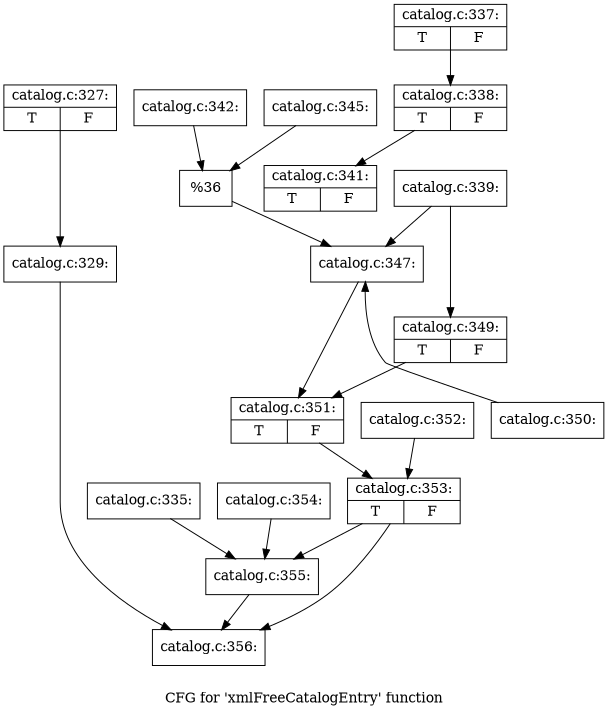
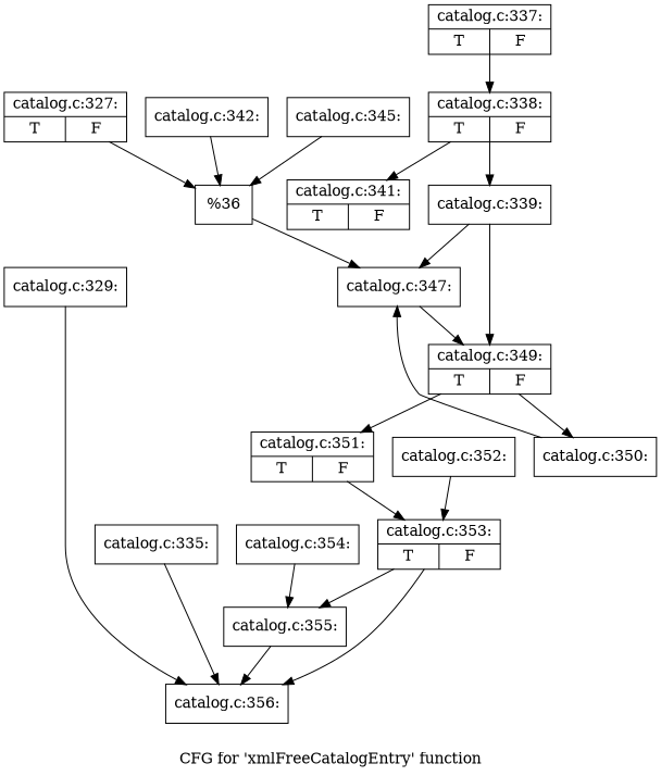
  digraph {
    label="CFG for 'xmlFreeCatalogEntry' function"
    node [shape=record]
    n1 [label="{catalog.c:327:|{<s0>T|<s1>F}}"]
    n2 [label="{catalog.c:329:}"]
    n3 [label="{catalog.c:356:}"]
    n4 [label="{catalog.c:335:}"]
    n5 [label="{catalog.c:337:|{<s0>T|<s1>F}}"]
    n6 [label="{catalog.c:338:|{<s0>T|<s1>F}}"]
    n7 [label="{catalog.c:339:}"]
    n8 [label="{catalog.c:341:|{<s0>T|<s1>F}}"]
    n9 [label="{catalog.c:349:|{<s0>T|<s1>F}}"]
    n10 [label="{catalog.c:350:}"]
    n11 [label="{catalog.c:351:|{<s0>T|<s1>F}}"]
    n12 [label="{catalog.c:347:}"]
    n13 [label="{catalog.c:353:|{<s0>T|<s1>F}}"]
    n14 [label="{catalog.c:342:}"]
    n15 [label="{%36}"]
    n16 [label="{catalog.c:345:}"]
    n17 [label="{catalog.c:352:}"]
    n18 [label="{catalog.c:355:}"]
    n19 [label="{catalog.c:354:}"]
-   n1 -> n2
+   n1 -> n15
    n2 -> n3
-   n4 -> n18
+   n4 -> n3
    n5 -> n6
+   n6 -> n7
    n6 -> n8
    n7 -> n9
    n7 -> n12
+   n9 -> n10
    n9 -> n11
    n10 -> n12
    n11 -> n13
-   n12 -> n11
+   n12 -> n9
    n13 -> n3
    n13 -> n18
    n14 -> n15
    n15 -> n12
    n16 -> n15
    n17 -> n13
    n18 -> n3
    n19 -> n18
  }
